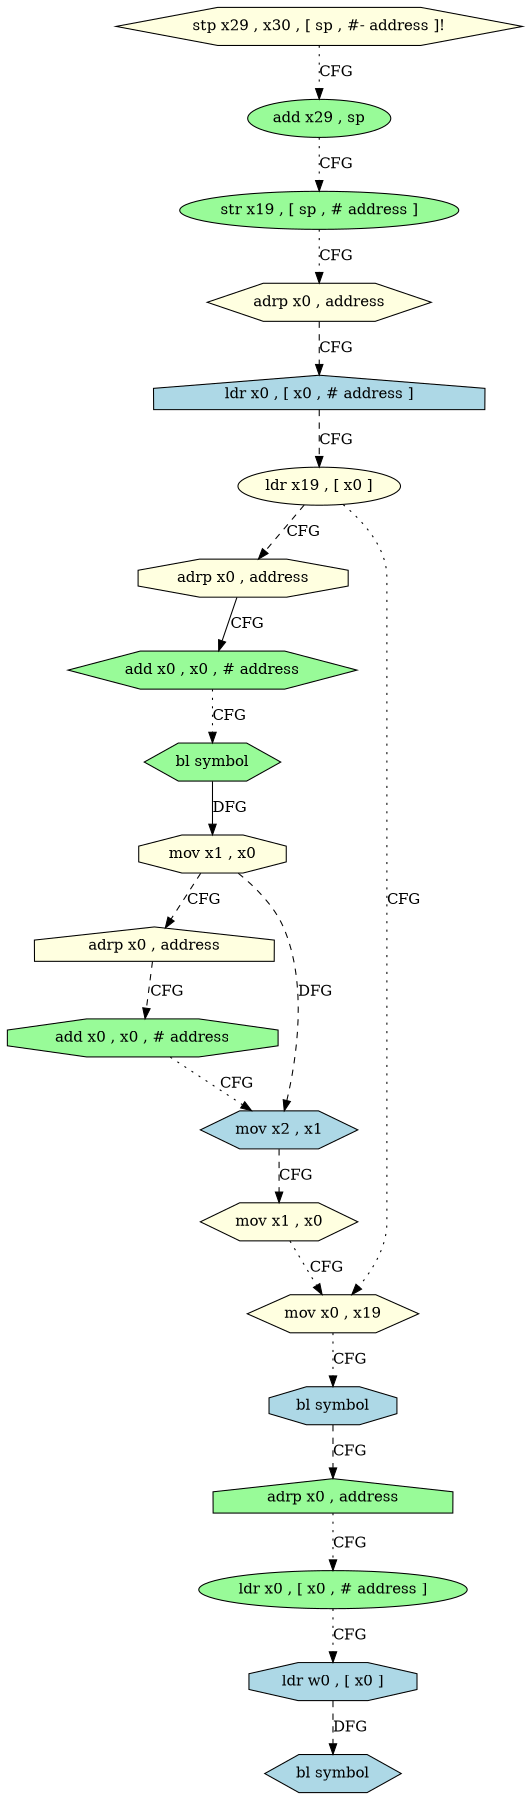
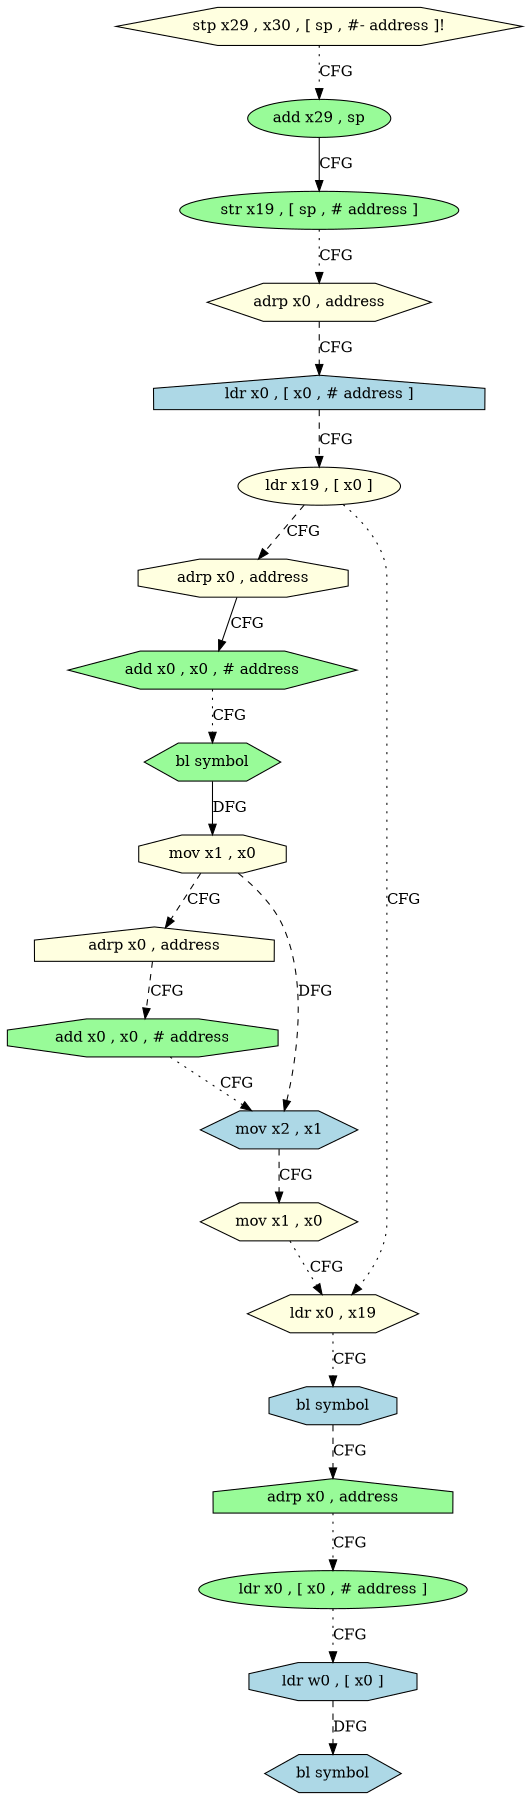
  digraph {
    node [fillcolor=lightyellow shape=hexagon style=filled]
    edge [style=dotted]
    n1 [label="stp x29 , x30 , [ sp , #- address ]!"]
    n2 [fillcolor=palegreen label="add x29 , sp" shape=ellipse]
    n3 [fillcolor=palegreen label="str x19 , [ sp , # address ]" shape=ellipse]
    n4 [label="adrp x0 , address"]
    n5 [fillcolor=lightblue label="ldr x0 , [ x0 , # address ]" shape=house]
    n6 [label="ldr x19 , [ x0 ]" shape=ellipse]
    n7 [label="adrp x0 , address" shape=octagon]
-   n8 [label="mov x0 , x19"]
+   n8 [label="ldr x0 , x19"]
    n9 [fillcolor=palegreen label="add x0 , x0 , # address"]
    n10 [fillcolor=lightblue label="bl symbol" shape=octagon]
    n11 [fillcolor=palegreen label="bl symbol"]
    n12 [label="mov x1 , x0" shape=octagon]
    n13 [label="adrp x0 , address" shape=house]
    n14 [fillcolor=lightblue label="mov x2 , x1"]
    n15 [fillcolor=palegreen label="add x0 , x0 , # address" shape=octagon]
    n16 [label="mov x1 , x0"]
    n17 [fillcolor=palegreen label="adrp x0 , address" shape=house]
    n18 [fillcolor=palegreen label="ldr x0 , [ x0 , # address ]" shape=ellipse]
    n19 [fillcolor=lightblue label="ldr w0 , [ x0 ]" shape=octagon]
    n20 [fillcolor=lightblue label="bl symbol"]
    n1 -> n2 [label=CFG]
-   n2 -> n3 [label=CFG]
+   n2 -> n3 [label=CFG style=solid]
    n3 -> n4 [label=CFG]
    n4 -> n5 [label=CFG style=dashed]
    n5 -> n6 [label=CFG style=dashed]
    n6 -> n7 [label=CFG style=dashed]
    n6 -> n8 [label=CFG]
    n7 -> n9 [label=CFG style=solid]
    n8 -> n10 [label=CFG]
    n9 -> n11 [label=CFG]
    n10 -> n17 [label=CFG style=dashed]
    n11 -> n12 [label=DFG style=solid]
    n12 -> n13 [label=CFG style=dashed]
    n12 -> n14 [label=DFG style=dashed]
    n13 -> n15 [label=CFG style=dashed]
    n14 -> n16 [label=CFG style=dashed]
    n15 -> n14 [label=CFG]
    n16 -> n8 [label=CFG]
    n17 -> n18 [label=CFG]
    n18 -> n19 [label=CFG]
    n19 -> n20 [label=DFG style=dashed]
  }
